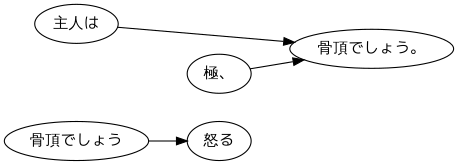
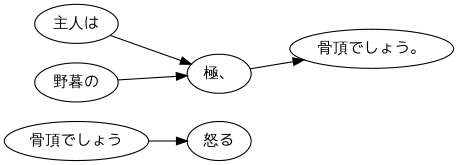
  digraph {
    fontname="Liberation Mono"
    rankdir=LR
    node [fontname="Liberation Mono"]
    edge [fontname="Liberation Mono"]
    n1 [label="骨頂でしょう"]
    n2 [label="怒る"]
    n3 [label="主人は"]
    n4 [label="骨頂でしょう。"]
+   n5 [label="野暮の"]
    n6 [label="極、"]
    n1 -> n2
-   n3 -> n4
+   n3 -> n6
+   n5 -> n6
    n6 -> n4
  }
